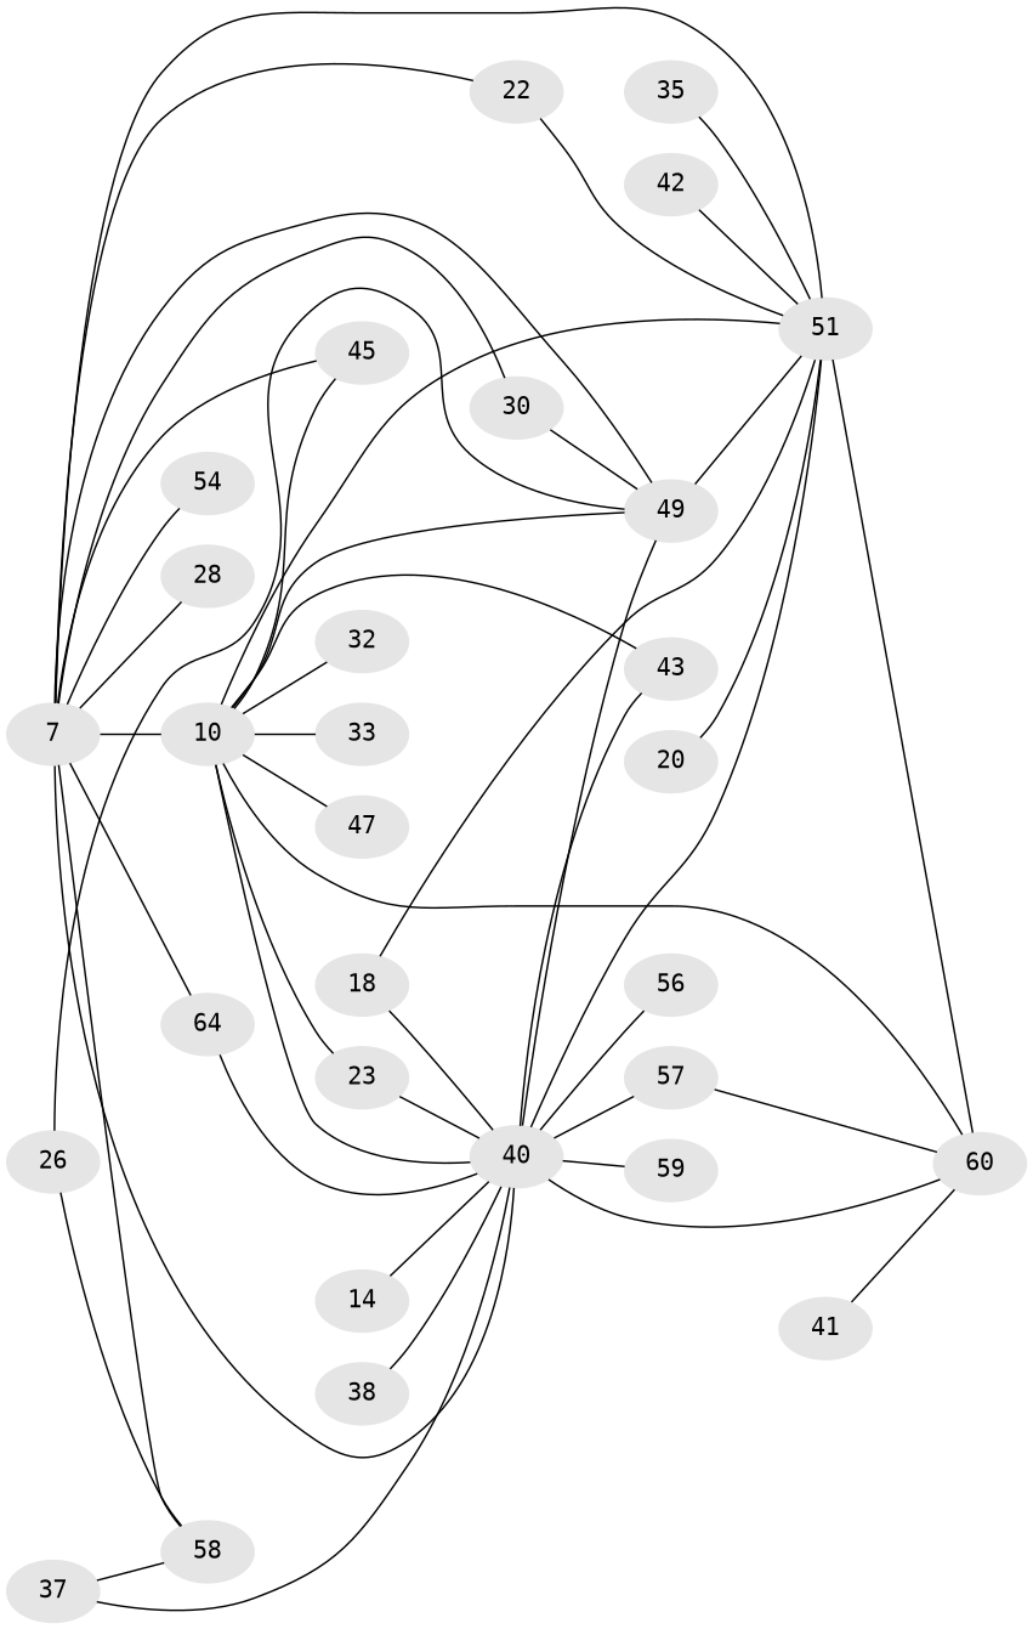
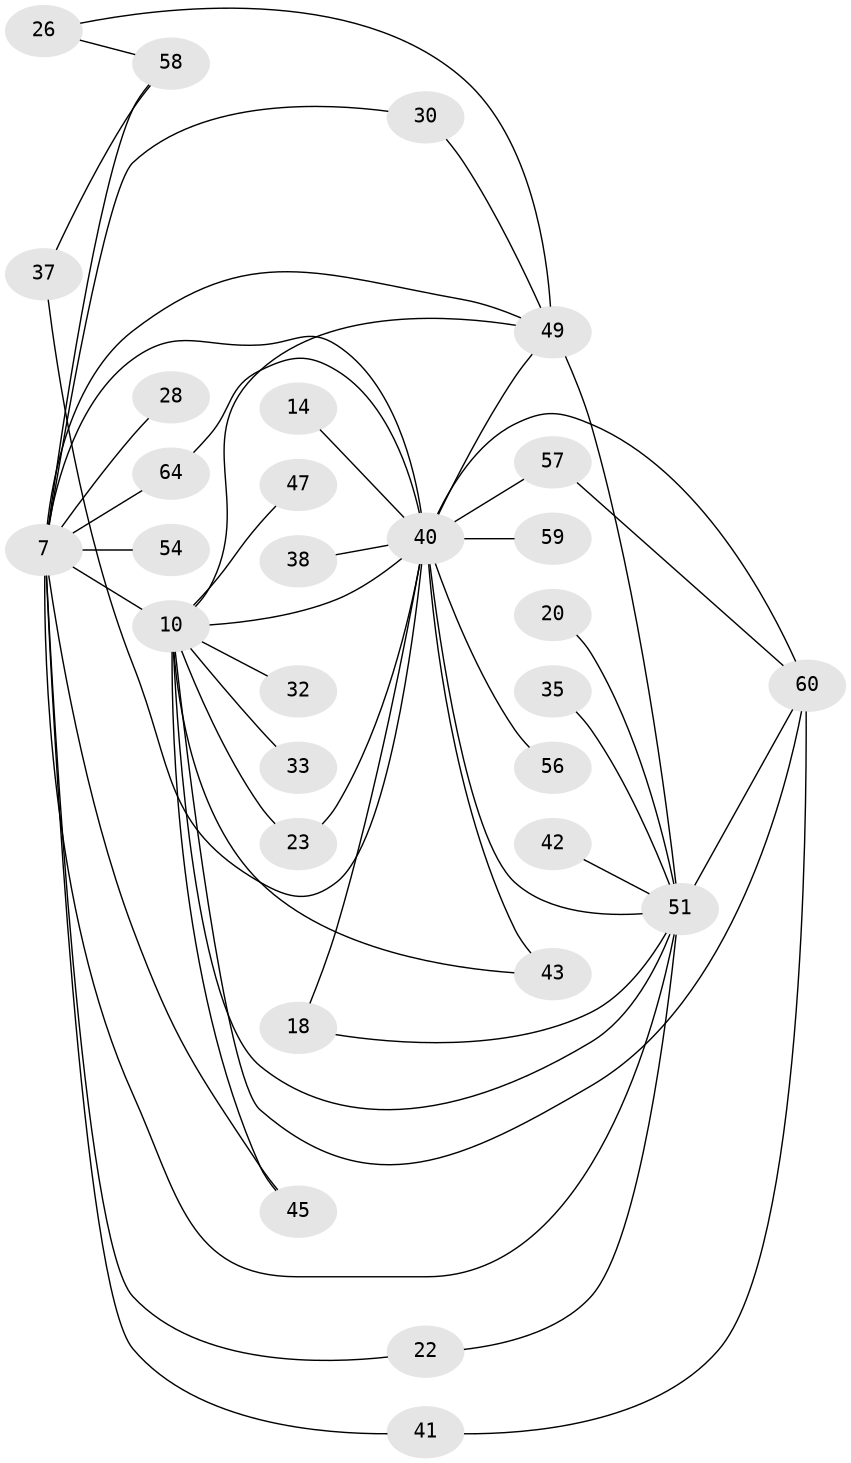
  graph {
    fontname="DejaVu Sans Mono"
    rankdir=LR
    node [color=gray90 fontname="DejaVu Sans Mono" style=filled]
    edge [fontname="DejaVu Sans Mono"]
    7 [super="+4+2"]
    10 [super="+3"]
    22
    28
    30
    n6 [label=64]
    40 [super="+25+6"]
    41
    45
    49 [super="+21+46"]
    51 [super="+48+9"]
    54
    58 [super="+19+24"]
    23
    32
    33
    43
    47
    60 [super="+15+53+55+27"]
    56
    57 [super="+50"]
    59
    14
    18
    20 [super="+17"]
    26
    35
    37
    38
    42
    7 -- 10 [weight=6]
    7 -- 22
    7 -- 28 [weight=2]
    7 -- 30
    7 -- n6
    7 -- 40 [weight=10]
+   7 -- 41
    7 -- 45
    7 -- 49
    7 -- 51 [weight=8]
    7 -- 54 [weight=2]
    7 -- 58 [weight=3]
    10 -- 40 [weight=7]
    10 -- 45
    10 -- 49 [weight=4]
    10 -- 51 [weight=4]
    10 -- 23
    10 -- 32 [weight=2]
    10 -- 33 [weight=2]
    10 -- 43
    10 -- 47 [weight=2]
    10 -- 60 [weight=3]
    22 -- 51
    30 -- 49
    n6 -- 40
    40 -- 49 [weight=2]
    40 -- 51 [weight=8]
    40 -- 43
    40 -- 60 [weight=5]
    40 -- 56 [weight=2]
    40 -- 57 [weight=2]
    40 -- 59 [weight=2]
    41 -- 60
    49 -- 51
    51 -- 60 [weight=2]
    23 -- 40
    57 -- 60
    14 -- 40 [weight=2]
    18 -- 40
    18 -- 51
    20 -- 51 [weight=3]
    26 -- 49
    26 -- 58
    35 -- 51
    37 -- 40
    37 -- 58
    38 -- 40 [weight=2]
    42 -- 51 [weight=2]
  }
